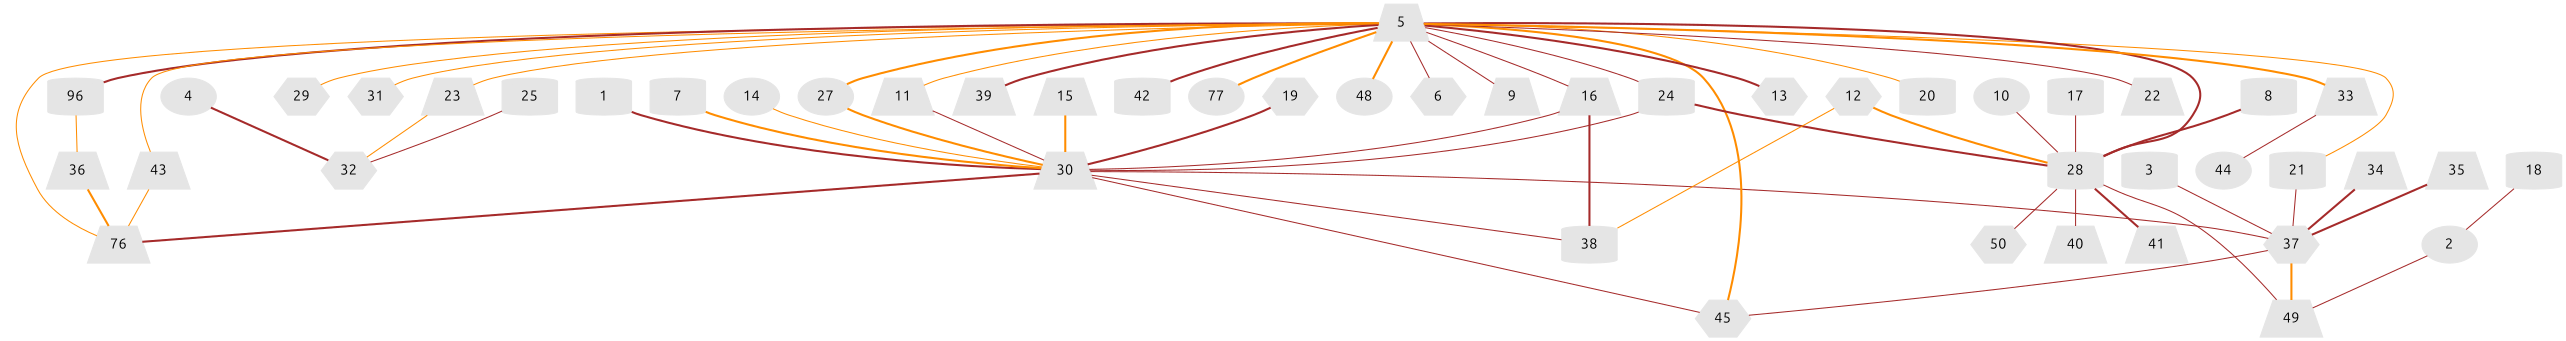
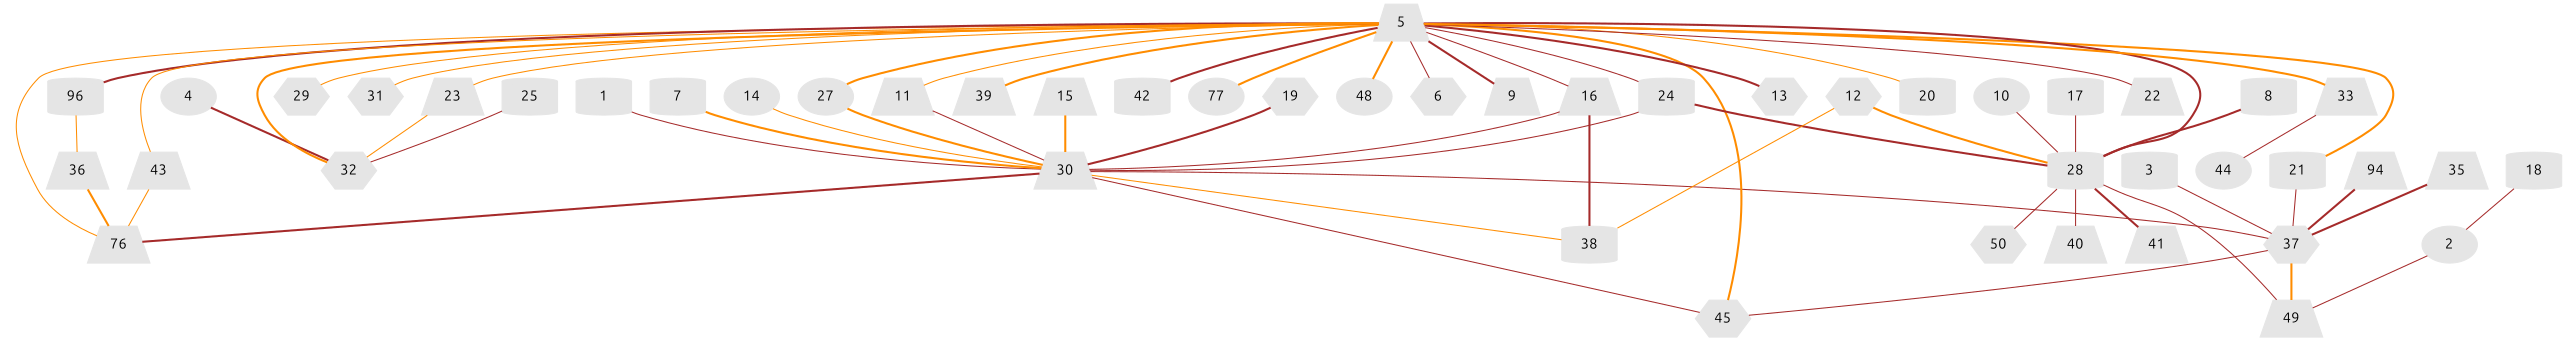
  graph {
    fontname=Ubuntu
    node [color=gray90 fontname=Ubuntu shape=trapezium style=filled]
    edge [color=brown fontname=Ubuntu style=solid weight=1.0]
    1 [shape=cylinder]
    30
    37 [shape=hexagon]
    45 [shape=hexagon]
    n5 [label=76]
    38 [shape=cylinder]
    2 [shape=ellipse]
    49
    3 [shape=cylinder]
    4 [shape=ellipse]
    32 [shape=hexagon]
    5
    6 [shape=hexagon]
    9
    11
    13 [shape=hexagon]
    16
    20 [shape=cylinder]
    21 [shape=cylinder]
    22
    23
    24 [shape=cylinder]
    n23 [label=96 shape=cylinder]
    27 [shape=ellipse]
    28 [shape=cylinder]
    29 [shape=hexagon]
    31 [shape=hexagon]
    33
    39
    42 [shape=cylinder]
    43
    n32 [label=77 shape=ellipse]
    48 [shape=ellipse]
    36
    40
    41
    50 [shape=hexagon]
    44 [shape=ellipse]
    7 [shape=cylinder]
    8 [shape=cylinder]
    10 [shape=ellipse]
    12 [shape=hexagon]
    14 [shape=ellipse]
    15
    17 [shape=cylinder]
    18 [shape=cylinder]
    19 [shape=hexagon]
    25 [shape=cylinder]
-   34
+   34 [label=94]
    35
-   1 -- 30 [style=bold]
+   1 -- 30
    30 -- 37
    30 -- 45
    30 -- n5 [style=bold]
-   30 -- 38
+   30 -- 38 [color=darkorange]
    37 -- 45
    37 -- 49 [color=darkorange style=bold]
    2 -- 49
    3 -- 37
    4 -- 32 [style=bold]
    5 -- 45 [color=darkorange style=bold]
    5 -- n5 [color=darkorange]
+   5 -- 32 [color=darkorange style=bold]
    5 -- 6
-   5 -- 9
+   5 -- 9 [style=bold]
    5 -- 11 [color=darkorange]
    5 -- 13 [style=bold]
    5 -- 16
    5 -- 20 [color=darkorange]
-   5 -- 21 [color=darkorange]
+   5 -- 21 [color=darkorange style=bold]
    5 -- 22
    5 -- 23 [color=darkorange]
    5 -- 24
    5 -- n23 [style=bold]
    5 -- 27 [color=darkorange style=bold]
    5 -- 28 [style=bold weight=2.0]
    5 -- 29 [color=darkorange]
    5 -- 31 [color=darkorange]
    5 -- 33 [color=darkorange style=bold weight=2.0]
-   5 -- 39 [style=bold]
+   5 -- 39 [color=darkorange style=bold]
    5 -- 42 [style=bold]
    5 -- 43 [color=darkorange]
    5 -- n32 [color=darkorange style=bold]
    5 -- 48 [color=darkorange style=bold]
    11 -- 30
    16 -- 30
    16 -- 38 [style=bold]
    21 -- 37
    23 -- 32 [color=darkorange]
    24 -- 30
    24 -- 28 [style=bold]
    n23 -- 36 [color=darkorange]
    27 -- 30 [color=darkorange style=bold]
    28 -- 49
    28 -- 40
    28 -- 41 [style=bold]
    28 -- 50
    33 -- 44
    43 -- n5 [color=darkorange]
    36 -- n5 [color=darkorange style=bold]
    7 -- 30 [color=darkorange style=bold]
    8 -- 28 [style=bold]
    10 -- 28
    12 -- 38 [color=darkorange]
    12 -- 28 [color=darkorange style=bold]
    14 -- 30 [color=darkorange]
    15 -- 30 [color=darkorange style=bold]
    17 -- 28
    18 -- 2
    19 -- 30 [style=bold]
    25 -- 32
    34 -- 37 [style=bold]
    35 -- 37 [style=bold]
  }
